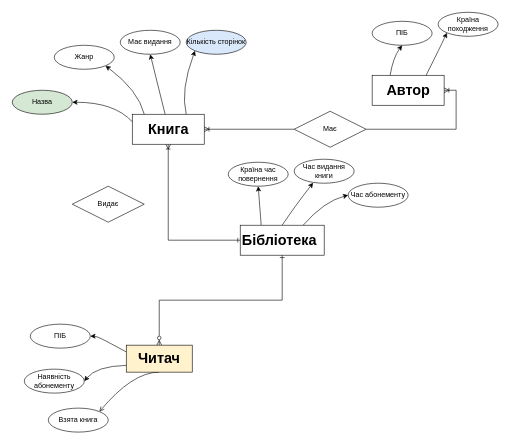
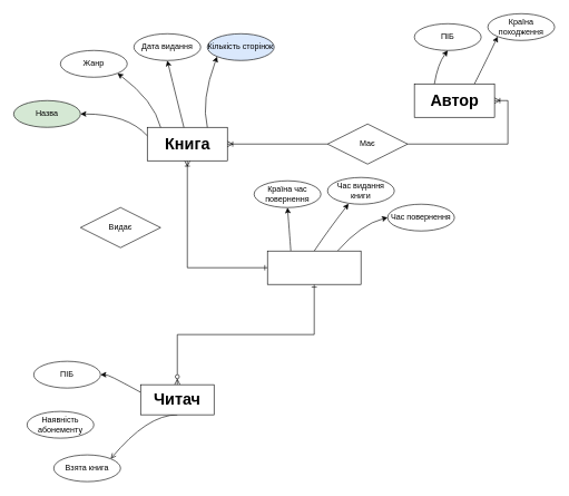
  <mxCell id="0" />
  <mxCell id="1" parent="0" />
  <mxCell id="2" style="edgeStyle=orthogonalEdgeStyle;rounded=0;orthogonalLoop=1;jettySize=auto;html=1;exitX=0.5;exitY=1;exitDx=0;exitDy=0;entryX=0;entryY=0.5;entryDx=0;entryDy=0;endArrow=ERone;endFill=0;startArrow=ERoneToMany;startFill=0;" parent="1" source="3" target="28" edge="1"><mxGeometry relative="1" as="geometry" /></mxCell>
  <mxCell id="3" value="" style="rounded=0;whiteSpace=wrap;html=1;" parent="1" vertex="1"><mxGeometry x="220" y="190" width="120" height="50" as="geometry" /></mxCell>
  <mxCell id="4" value="Книга" style="text;strokeColor=none;fillColor=none;html=1;fontSize=24;fontStyle=1;verticalAlign=middle;align=center;" parent="1" vertex="1"><mxGeometry x="230" y="195" width="100" height="40" as="geometry" /></mxCell>
  <mxCell id="5" value="" style="rounded=0;whiteSpace=wrap;html=1;" parent="1" vertex="1"><mxGeometry x="620" y="125" width="120" height="50" as="geometry" /></mxCell>
  <mxCell id="6" value="Автор" style="text;strokeColor=none;fillColor=none;html=1;fontSize=24;fontStyle=1;verticalAlign=middle;align=center;" parent="1" vertex="1"><mxGeometry x="630" y="130" width="100" height="40" as="geometry" /></mxCell>
  <mxCell id="7" style="edgeStyle=orthogonalEdgeStyle;rounded=0;orthogonalLoop=1;jettySize=auto;html=1;exitX=1;exitY=0.5;exitDx=0;exitDy=0;exitPerimeter=0;endArrow=ERone;endFill=0;entryX=0;entryY=0.5;entryDx=0;entryDy=0;strokeColor=none;" parent="1" edge="1"><mxGeometry relative="1" as="geometry"><mxPoint x="375" y="395" as="sourcePoint" /><mxPoint x="490" y="555" as="targetPoint" /></mxGeometry></mxCell>
  <mxCell id="8" style="edgeStyle=orthogonalEdgeStyle;rounded=0;orthogonalLoop=1;jettySize=auto;html=1;entryX=0.5;entryY=1;entryDx=0;entryDy=0;startArrow=ERzeroToMany;startFill=0;endArrow=ERone;endFill=0;exitX=0.5;exitY=0;exitDx=0;exitDy=0;" parent="1" source="25" target="28" edge="1"><mxGeometry relative="1" as="geometry"><mxPoint x="315" y="370" as="sourcePoint" /></mxGeometry></mxCell>
  <mxCell id="9" value="Час видання книги" style="ellipse;whiteSpace=wrap;html=1;align=center;" parent="1" vertex="1"><mxGeometry x="490" y="265" width="100" height="40" as="geometry" /></mxCell>
- <mxCell id="10" value="Час абонементу" style="ellipse;whiteSpace=wrap;html=1;align=center;" parent="1" vertex="1"><mxGeometry x="580" y="305" width="100" height="40" as="geometry" /></mxCell>
+ <mxCell id="10" value="Час повернення" style="ellipse;whiteSpace=wrap;html=1;align=center;" parent="1" vertex="1"><mxGeometry x="580" y="305" width="100" height="40" as="geometry" /></mxCell>
  <mxCell id="11" value="" style="curved=1;endArrow=classic;html=1;rounded=0;exitX=0.75;exitY=0;exitDx=0;exitDy=0;entryX=0;entryY=0.5;entryDx=0;entryDy=0;" parent="1" source="28" target="10" edge="1"><mxGeometry width="50" height="50" relative="1" as="geometry"><mxPoint x="270" y="225" as="sourcePoint" /><mxPoint x="290" y="135" as="targetPoint" /><Array as="points"><mxPoint x="540" y="335" /></Array></mxGeometry></mxCell>
  <mxCell id="12" value="" style="curved=1;endArrow=classic;html=1;rounded=0;exitX=0.5;exitY=0;exitDx=0;exitDy=0;entryX=0.316;entryY=0.982;entryDx=0;entryDy=0;entryPerimeter=0;" parent="1" source="28" edge="1"><mxGeometry width="50" height="50" relative="1" as="geometry"><mxPoint x="215" y="225" as="sourcePoint" /><mxPoint x="521.6" y="304.28" as="targetPoint" /><Array as="points"><mxPoint x="490" y="345" /></Array></mxGeometry></mxCell>
  <mxCell id="13" value="Назва" style="ellipse;whiteSpace=wrap;html=1;align=center;fillColor=#d5e8d4;" parent="1" vertex="1"><mxGeometry x="20" y="150" width="100" height="40" as="geometry" /></mxCell>
  <mxCell id="14" value="" style="curved=1;endArrow=classic;html=1;rounded=0;entryX=1;entryY=0.5;entryDx=0;entryDy=0;exitX=0;exitY=0.25;exitDx=0;exitDy=0;" parent="1" source="3" target="13" edge="1"><mxGeometry width="50" height="50" relative="1" as="geometry"><mxPoint x="210" y="215" as="sourcePoint" /><mxPoint x="230" y="175" as="targetPoint" /><Array as="points"><mxPoint x="190" y="170" /></Array></mxGeometry></mxCell>
  <mxCell id="15" value="ПІБ" style="ellipse;whiteSpace=wrap;html=1;align=center;" parent="1" vertex="1"><mxGeometry y="540" width="100" height="40" as="geometry" x="50" /></mxCell>
  <mxCell id="16" value="Наявність абонементу" style="ellipse;whiteSpace=wrap;html=1;align=center;" parent="1" vertex="1"><mxGeometry x="40" y="615" width="100" height="40" as="geometry" /></mxCell>
  <mxCell id="17" value="" style="curved=1;endArrow=classic;html=1;rounded=0;entryX=1;entryY=0.5;entryDx=0;entryDy=0;exitX=0;exitY=0.25;exitDx=0;exitDy=0;" parent="1" source="25" target="15" edge="1"><mxGeometry width="50" height="50" relative="1" as="geometry"><mxPoint x="205" y="582.5" as="sourcePoint" /><mxPoint x="210" y="560" as="targetPoint" /><Array as="points"><mxPoint x="180" y="570" /><mxPoint x="160" y="560" /></Array></mxGeometry></mxCell>
- <mxCell id="18" value="" style="curved=1;endArrow=classic;html=1;rounded=0;entryX=1;entryY=0.5;entryDx=0;entryDy=0;exitX=0;exitY=0.75;exitDx=0;exitDy=0;" parent="1" source="25" target="16" edge="1"><mxGeometry width="50" height="50" relative="1" as="geometry"><mxPoint x="205" y="607.5" as="sourcePoint" /><mxPoint x="190" y="600" as="targetPoint" /><Array as="points"><mxPoint x="160" y="610" /></Array></mxGeometry></mxCell>
  <mxCell id="19" value="ПІБ" style="ellipse;whiteSpace=wrap;html=1;align=center;" parent="1" vertex="1"><mxGeometry x="620" y="35" width="100" height="40" as="geometry" /></mxCell>
  <mxCell id="20" value="Країна походження" style="ellipse;whiteSpace=wrap;html=1;align=center;" parent="1" vertex="1"><mxGeometry x="730" y="20" width="100" height="40" as="geometry" /></mxCell>
  <mxCell id="21" value="" style="curved=1;endArrow=classic;html=1;rounded=0;exitX=0.25;exitY=0;exitDx=0;exitDy=0;entryX=0.5;entryY=1;entryDx=0;entryDy=0;" parent="1" source="5" target="19" edge="1"><mxGeometry width="50" height="50" relative="1" as="geometry"><mxPoint x="655" y="115" as="sourcePoint" /><mxPoint x="705" y="65" as="targetPoint" /><Array as="points"><mxPoint x="655" y="95" /></Array></mxGeometry></mxCell>
  <mxCell id="22" value="" style="curved=1;endArrow=classic;html=1;rounded=0;exitX=0.75;exitY=0;exitDx=0;exitDy=0;entryX=0;entryY=1;entryDx=0;entryDy=0;" parent="1" source="5" target="20" edge="1"><mxGeometry width="50" height="50" relative="1" as="geometry"><mxPoint x="690" y="120" as="sourcePoint" /><mxPoint x="740" y="70" as="targetPoint" /><Array as="points"><mxPoint x="735" y="75" /></Array></mxGeometry></mxCell>
  <mxCell id="23" value="Взята книга" style="ellipse;whiteSpace=wrap;html=1;align=center;" parent="1" vertex="1"><mxGeometry x="80" y="680" width="100" height="40" as="geometry" /></mxCell>
  <mxCell id="24" value="" style="curved=1;endArrow=open;html=1;rounded=0;entryX=1;entryY=0;entryDx=0;entryDy=0;exitX=0.5;exitY=1;exitDx=0;exitDy=0;" parent="1" source="25" target="23" edge="1"><mxGeometry width="50" height="50" relative="1" as="geometry"><mxPoint x="265" y="620" as="sourcePoint" /><mxPoint x="270" y="620" as="targetPoint" /><Array as="points"><mxPoint x="220" y="620" /></Array></mxGeometry></mxCell>
- <mxCell id="25" value="&lt;span style=&quot;font-size: 24px;&quot;&gt;&lt;b&gt;Читач&lt;/b&gt;&lt;/span&gt;" style="whiteSpace=wrap;html=1;align=center;fillColor=#fff2cc;" parent="1" vertex="1"><mxGeometry x="210" y="575" width="110" height="45" as="geometry" /></mxCell>
+ <mxCell id="25" value="&lt;span style=&quot;font-size: 24px;&quot;&gt;&lt;b&gt;Читач&lt;/b&gt;&lt;/span&gt;" style="whiteSpace=wrap;html=1;align=center;" parent="1" vertex="1"><mxGeometry x="210" y="575" width="110" height="45" as="geometry" /></mxCell>
  <mxCell id="26" value="Країна час повернення" style="ellipse;whiteSpace=wrap;html=1;align=center;" parent="1" vertex="1"><mxGeometry x="380" y="270" width="100" height="40" as="geometry" /></mxCell>
  <mxCell id="27" value="" style="curved=1;endArrow=classic;html=1;rounded=0;exitX=0.25;exitY=0;exitDx=0;exitDy=0;entryX=0.5;entryY=1;entryDx=0;entryDy=0;" parent="1" source="28" target="26" edge="1"><mxGeometry width="50" height="50" relative="1" as="geometry"><mxPoint x="95" y="315" as="sourcePoint" /><mxPoint x="145" y="265" as="targetPoint" /><Array as="points" /></mxGeometry></mxCell>
  <mxCell id="28" value="" style="rounded=0;whiteSpace=wrap;html=1;" parent="1" vertex="1"><mxGeometry x="400" y="375" width="140" height="50" as="geometry" /></mxCell>
- <mxCell id="29" value="Бібліотека" style="text;strokeColor=none;fillColor=none;html=1;fontSize=24;fontStyle=1;verticalAlign=middle;align=center;" parent="1" vertex="1"><mxGeometry x="415" y="380" width="100" height="40" as="geometry" /></mxCell>
  <mxCell id="30" value="Жанр" style="ellipse;whiteSpace=wrap;html=1;align=center;" parent="1" vertex="1"><mxGeometry x="90" y="75" width="100" height="40" as="geometry" /></mxCell>
- <mxCell id="31" value="Має видання" style="ellipse;whiteSpace=wrap;html=1;align=center;" parent="1" vertex="1"><mxGeometry x="200" y="50" width="100" height="40" as="geometry" /></mxCell>
+ <mxCell id="31" value="Дата видання" style="ellipse;whiteSpace=wrap;html=1;align=center;" parent="1" vertex="1"><mxGeometry x="200" y="50" width="100" height="40" as="geometry" /></mxCell>
  <mxCell id="32" value="Кількість сторінок" style="ellipse;whiteSpace=wrap;html=1;align=center;fillColor=#dae8fc;" parent="1" vertex="1"><mxGeometry x="310" y="50" width="100" height="40" as="geometry" /></mxCell>
  <mxCell id="33" value="" style="curved=1;endArrow=classic;html=1;rounded=0;entryX=1;entryY=1;entryDx=0;entryDy=0;" parent="1" target="30" edge="1"><mxGeometry width="50" height="50" relative="1" as="geometry"><mxPoint x="240" y="190" as="sourcePoint" /><mxPoint x="290" y="140" as="targetPoint" /><Array as="points"><mxPoint x="230" y="150" /></Array></mxGeometry></mxCell>
  <mxCell id="34" value="" style="curved=1;endArrow=classic;html=1;rounded=0;entryX=0.5;entryY=1;entryDx=0;entryDy=0;" parent="1" target="31" edge="1"><mxGeometry width="50" height="50" relative="1" as="geometry"><mxPoint x="274.81" y="190" as="sourcePoint" /><mxPoint x="209.996" y="109.21" as="targetPoint" /><Array as="points"><mxPoint x="264.81" y="150" /></Array></mxGeometry></mxCell>
  <mxCell id="35" value="" style="curved=1;endArrow=classic;html=1;rounded=0;entryX=0;entryY=1;entryDx=0;entryDy=0;" parent="1" target="32" edge="1"><mxGeometry width="50" height="50" relative="1" as="geometry"><mxPoint x="310" y="190" as="sourcePoint" /><mxPoint x="285.19" y="90" as="targetPoint" /><Array as="points"><mxPoint x="300" y="150" /></Array></mxGeometry></mxCell>
  <mxCell id="36" style="edgeStyle=orthogonalEdgeStyle;rounded=0;orthogonalLoop=1;jettySize=auto;html=1;exitX=0;exitY=0.5;exitDx=0;exitDy=0;entryX=1;entryY=0.5;entryDx=0;entryDy=0;endArrow=ERoneToMany;endFill=0;" parent="1" source="37" target="3" edge="1"><mxGeometry relative="1" as="geometry" /></mxCell>
  <mxCell id="37" value="Має" style="shape=rhombus;perimeter=rhombusPerimeter;whiteSpace=wrap;html=1;align=center;" parent="1" vertex="1"><mxGeometry x="490" y="185" width="120" height="60" as="geometry" /></mxCell>
  <mxCell id="38" value="" style="edgeStyle=orthogonalEdgeStyle;rounded=0;orthogonalLoop=1;jettySize=auto;html=1;exitX=1;exitY=0.5;exitDx=0;exitDy=0;entryX=1;entryY=0.5;entryDx=0;entryDy=0;startArrow=ERoneToMany;startFill=0;endArrow=none;endFill=0;" parent="1" source="5" target="37" edge="1"><mxGeometry relative="1" as="geometry"><mxPoint x="740" y="150" as="sourcePoint" /><mxPoint x="340" y="215" as="targetPoint" /></mxGeometry></mxCell>
  <mxCell id="39" value="Видає" style="shape=rhombus;perimeter=rhombusPerimeter;whiteSpace=wrap;html=1;align=center;" parent="1" vertex="1"><mxGeometry x="120" y="310" width="120" height="60" as="geometry" /></mxCell>
